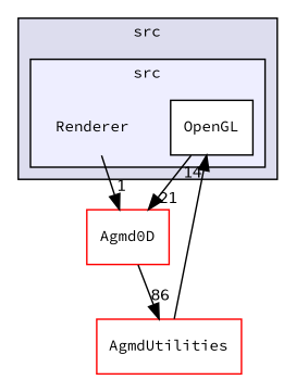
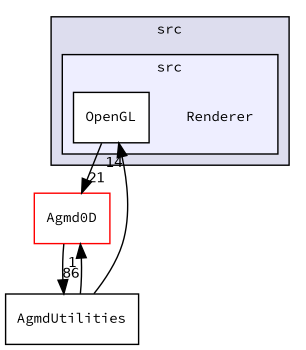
  digraph {
    compound=true
    fontname="Source Code Pro"
    node [fontname="Source Code Pro" fontsize=10 shape=box color=red fillcolor=white style=filled]
    edge [fontname="Source Code Pro" labeldistance=1.5 labelfontname=Helvetica labelfontsize=10]
    n1 [label=Renderer shape=plaintext color="" fillcolor="" style=""]
    n2 [color=black label=OpenGL]
    n3 [label=Agmd0D]
-   n4 [label=AgmdUtilities]
+   n4 [color=black label=AgmdUtilities]
    subgraph cluster_1 {
      bgcolor="#ddddee"
      fontsize=10
      label=src
      pencolor=black
      subgraph cluster_2 {
        bgcolor="#eeeeff"
        fontsize=10
        label=src
        pencolor=black
        n1
        n2
      }
    }
    n2 -> n3 [headlabel=21]
    n3 -> n4 [headlabel=86]
    n4 -> n2 [headlabel=14]
-   n1 -> n3 [headlabel=1]
+   n4 -> n3 [headlabel=1]
  }
